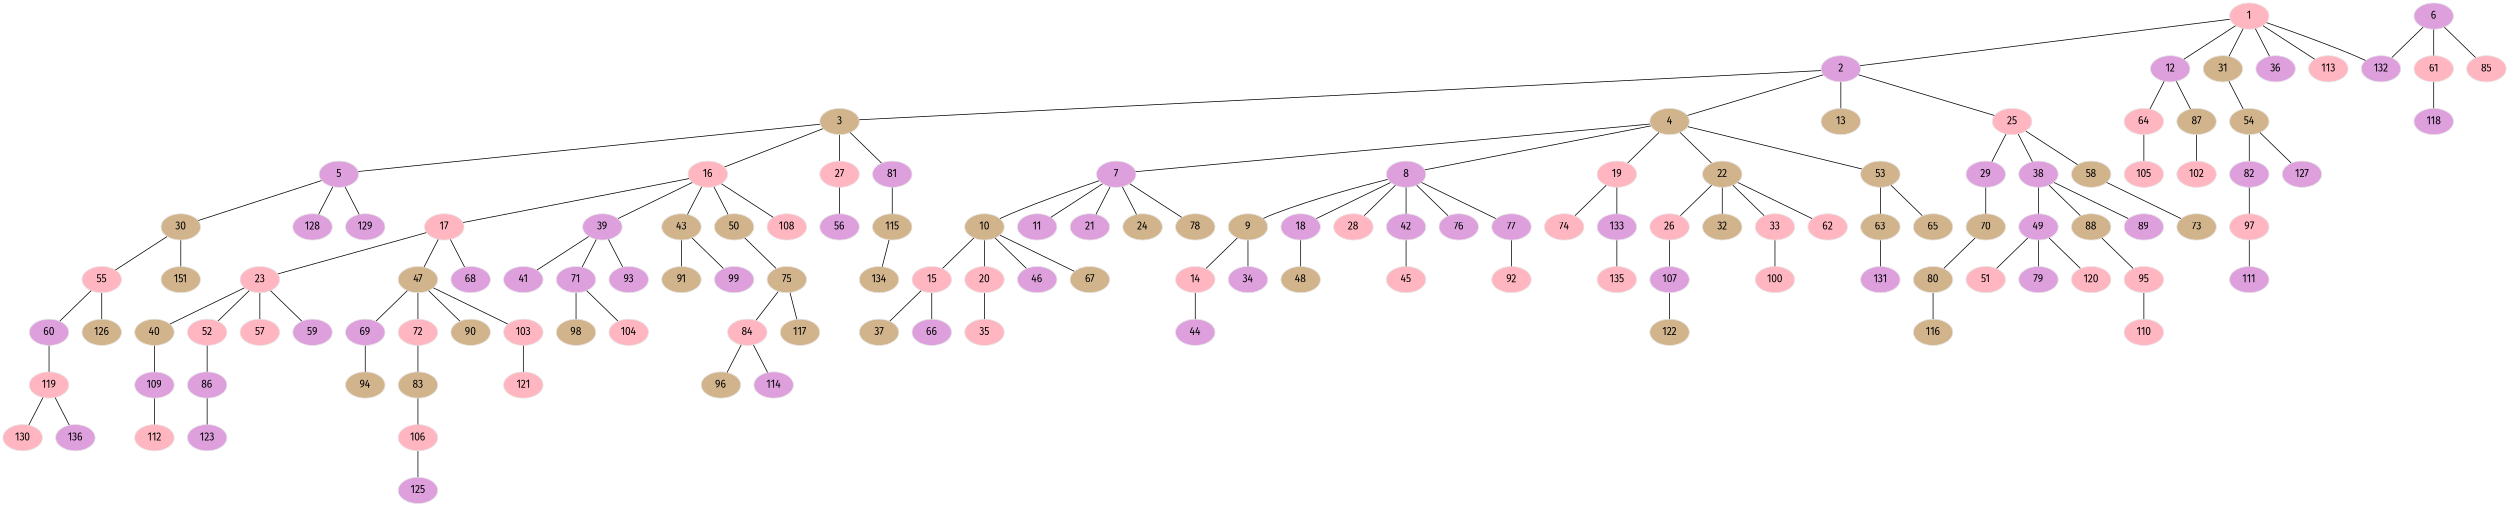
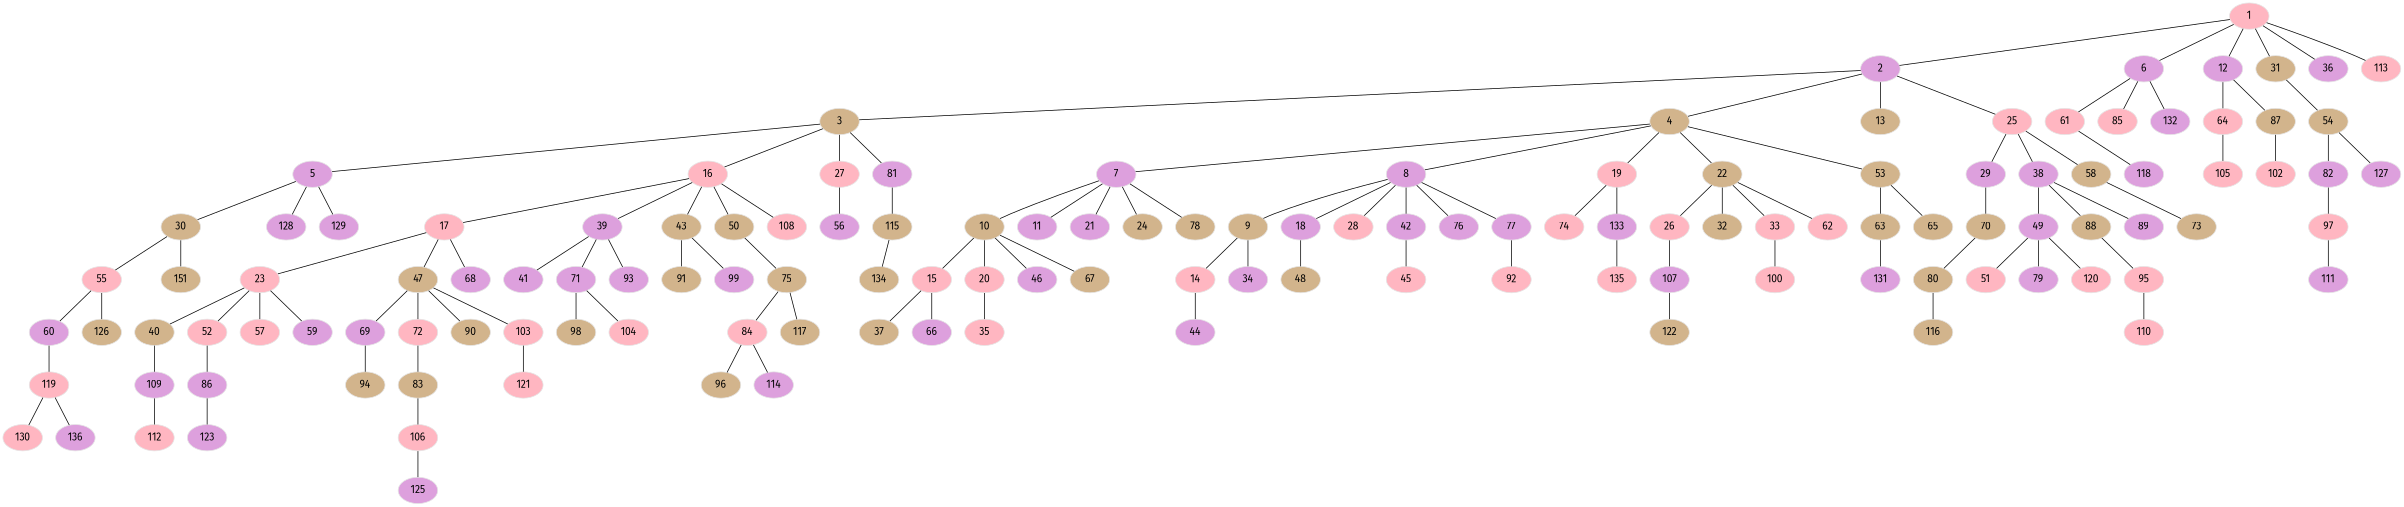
  graph {
    fontname="Fira Sans"
    node [color=gray90 fillcolor=plum fontname="Fira Sans" style=filled]
    edge [fontname="Fira Sans"]
    1 [fillcolor=lightpink]
    2
    6
    12
    31 [fillcolor=tan]
    36
    113 [fillcolor=lightpink]
    3 [fillcolor=tan]
    4 [fillcolor=tan]
    13 [fillcolor=tan]
    25 [fillcolor=lightpink]
    61 [fillcolor=lightpink]
    85 [fillcolor=lightpink]
    132
    64 [fillcolor=lightpink]
    87 [fillcolor=tan]
    54 [fillcolor=tan]
    5
    16 [fillcolor=lightpink]
    27 [fillcolor=lightpink]
    81
    7
    8
    19 [fillcolor=lightpink]
    22 [fillcolor=tan]
    53 [fillcolor=tan]
    29
    38
    58 [fillcolor=tan]
    30 [fillcolor=tan]
    128
    129
    17 [fillcolor=lightpink]
    39
    43 [fillcolor=tan]
    50 [fillcolor=tan]
    108 [fillcolor=lightpink]
    56
    115 [fillcolor=tan]
    10 [fillcolor=tan]
    11
    21
    24 [fillcolor=tan]
    78 [fillcolor=tan]
    9 [fillcolor=tan]
    18
    28 [fillcolor=lightpink]
    42
    76
    77
    74 [fillcolor=lightpink]
    133
    26 [fillcolor=lightpink]
    32 [fillcolor=tan]
    33 [fillcolor=lightpink]
    62 [fillcolor=lightpink]
    63 [fillcolor=tan]
    65 [fillcolor=tan]
    55 [fillcolor=lightpink]
    n60 [fillcolor=tan label=151]
    118
    15 [fillcolor=lightpink]
    20 [fillcolor=lightpink]
    46
    67 [fillcolor=tan]
    14 [fillcolor=lightpink]
    34
    48 [fillcolor=tan]
    45 [fillcolor=lightpink]
    92 [fillcolor=lightpink]
    44
    37 [fillcolor=tan]
    66
    35 [fillcolor=lightpink]
    105 [fillcolor=lightpink]
    102 [fillcolor=lightpink]
    23 [fillcolor=lightpink]
    47 [fillcolor=tan]
    68
    41
    71
    93
    91 [fillcolor=tan]
    99
    75 [fillcolor=tan]
    40 [fillcolor=tan]
    52 [fillcolor=lightpink]
    57 [fillcolor=lightpink]
    59
    69
    72 [fillcolor=lightpink]
    90 [fillcolor=tan]
    103 [fillcolor=lightpink]
    135 [fillcolor=lightpink]
    107
    100 [fillcolor=lightpink]
    109
    86
    70 [fillcolor=tan]
    49
    88 [fillcolor=tan]
    89
    73 [fillcolor=tan]
    122 [fillcolor=tan]
    80 [fillcolor=tan]
    60
    126 [fillcolor=tan]
    82
    127
    51 [fillcolor=lightpink]
    79
    120 [fillcolor=lightpink]
    95 [fillcolor=lightpink]
    98 [fillcolor=tan]
    104 [fillcolor=lightpink]
    112 [fillcolor=lightpink]
    94 [fillcolor=tan]
    83 [fillcolor=tan]
    121 [fillcolor=lightpink]
    84 [fillcolor=lightpink]
    117 [fillcolor=tan]
    123
    131
    97 [fillcolor=lightpink]
    119 [fillcolor=lightpink]
    130 [fillcolor=lightpink]
    136
    116 [fillcolor=tan]
    106 [fillcolor=lightpink]
    96 [fillcolor=tan]
    114
    134 [fillcolor=tan]
    111
    125
    110 [fillcolor=lightpink]
    1 -- 2
-   1 -- 132
+   1 -- 6
    1 -- 12
    1 -- 31
    1 -- 36
    1 -- 113
    2 -- 3
    2 -- 4
    2 -- 13
    2 -- 25
    6 -- 61
    6 -- 85
    6 -- 132
    12 -- 64
    12 -- 87
    31 -- 54
    3 -- 5
    3 -- 16
    3 -- 27
    3 -- 81
    4 -- 7
    4 -- 8
    4 -- 19
    4 -- 22
    4 -- 53
    25 -- 29
    25 -- 38
    25 -- 58
    61 -- 118
    64 -- 105
    87 -- 102
    54 -- 82
    54 -- 127
    5 -- 30
    5 -- 128
    5 -- 129
    16 -- 17
    16 -- 39
    16 -- 43
    16 -- 50
    16 -- 108
    27 -- 56
    81 -- 115
    7 -- 10
    7 -- 11
    7 -- 21
    7 -- 24
    7 -- 78
    8 -- 9
    8 -- 18
    8 -- 28
    8 -- 42
    8 -- 76
    8 -- 77
    19 -- 74
    19 -- 133
    22 -- 26
    22 -- 32
    22 -- 33
    22 -- 62
    53 -- 63
    53 -- 65
    29 -- 70
    38 -- 49
    38 -- 88
    38 -- 89
    58 -- 73
    30 -- 55
    30 -- n60
    17 -- 23
    17 -- 47
    17 -- 68
    39 -- 41
    39 -- 71
    39 -- 93
    43 -- 91
    43 -- 99
    50 -- 75
    115 -- 134
    10 -- 15
    10 -- 20
    10 -- 46
    10 -- 67
    9 -- 14
    9 -- 34
    18 -- 48
    42 -- 45
    77 -- 92
    133 -- 135
    26 -- 107
    33 -- 100
    63 -- 131
    55 -- 60
    55 -- 126
    15 -- 37
    15 -- 66
    20 -- 35
    14 -- 44
    23 -- 40
    23 -- 52
    23 -- 57
    23 -- 59
    47 -- 69
    47 -- 72
    47 -- 90
    47 -- 103
    71 -- 98
    71 -- 104
    75 -- 84
    75 -- 117
    40 -- 109
    52 -- 86
    69 -- 94
    72 -- 83
    103 -- 121
    107 -- 122
    109 -- 112
    86 -- 123
    70 -- 80
    49 -- 51
    49 -- 79
    49 -- 120
    88 -- 95
    80 -- 116
    60 -- 119
    82 -- 97
    95 -- 110
    83 -- 106
    84 -- 96
    84 -- 114
    97 -- 111
    119 -- 130
    119 -- 136
    106 -- 125
  }
